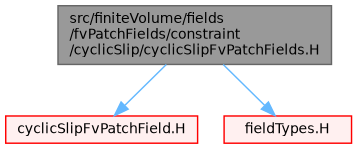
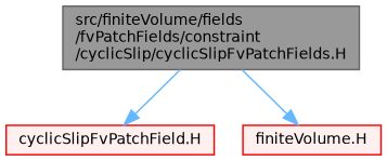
  digraph {
    node [color=red fillcolor="#FFF0F0" fontname=Helvetica fontsize=10 shape=box style=filled]
    edge [color=steelblue1 fontname=Helvetica fontsize=10 labelfontname=Helvetica labelfontsize=10 style=solid]
    n1 [color=gray40 fillcolor=grey60 fontcolor=black height=0.2 label="src/finiteVolume/fields\l/fvPatchFields/constraint\l/cyclicSlip/cyclicSlipFvPatchFields.H" width=0.4]
    n2 [height=0.2 label="cyclicSlipFvPatchField.H" width=0.4]
-   n3 [height=0.2 label="fieldTypes.H" width=0.4]
+   n3 [height=0.2 label="finiteVolume.H" width=0.4]
    n1 -> n2
    n1 -> n3
  }
